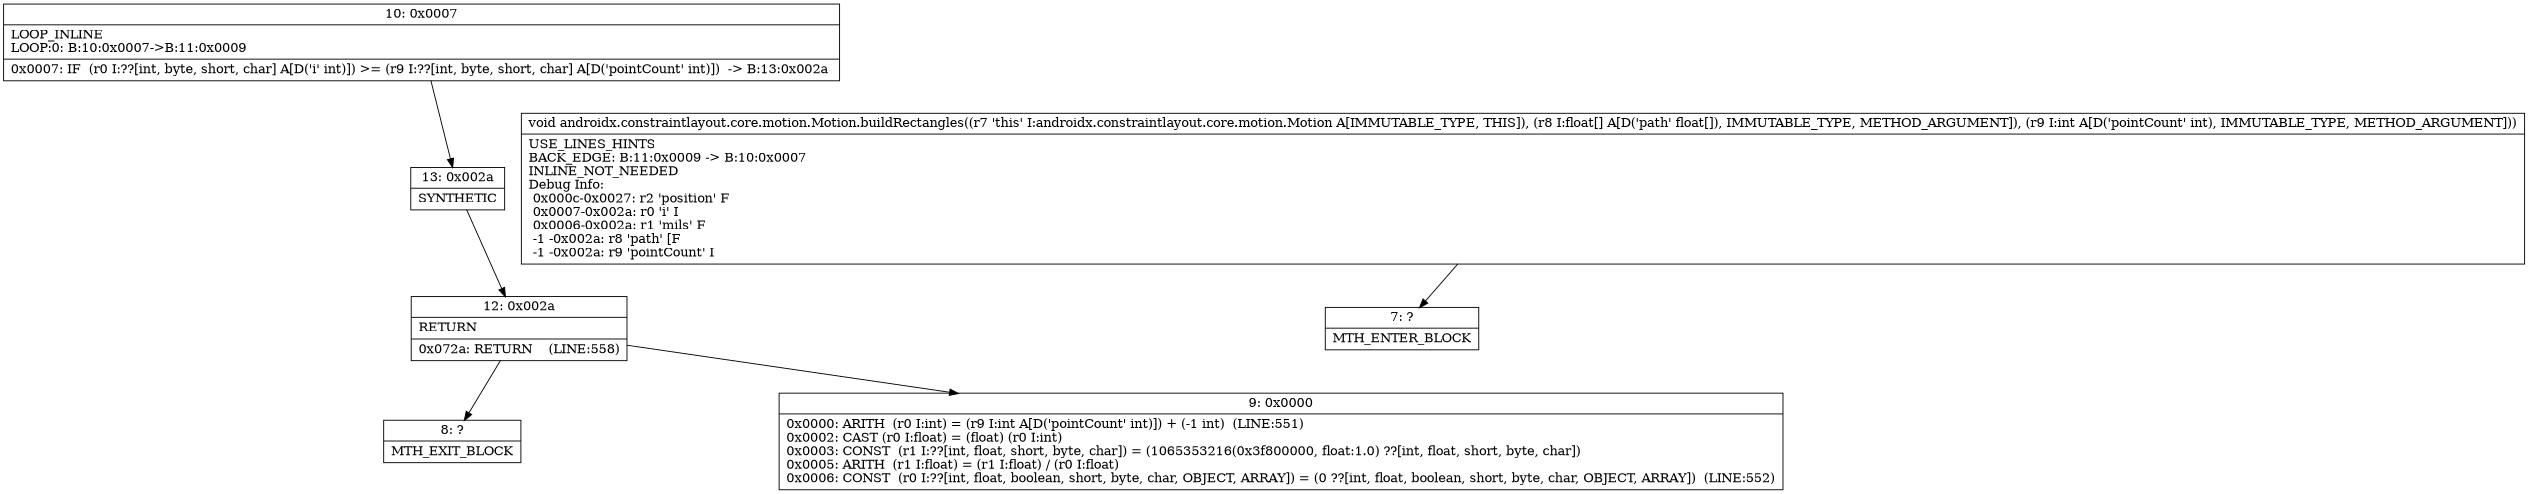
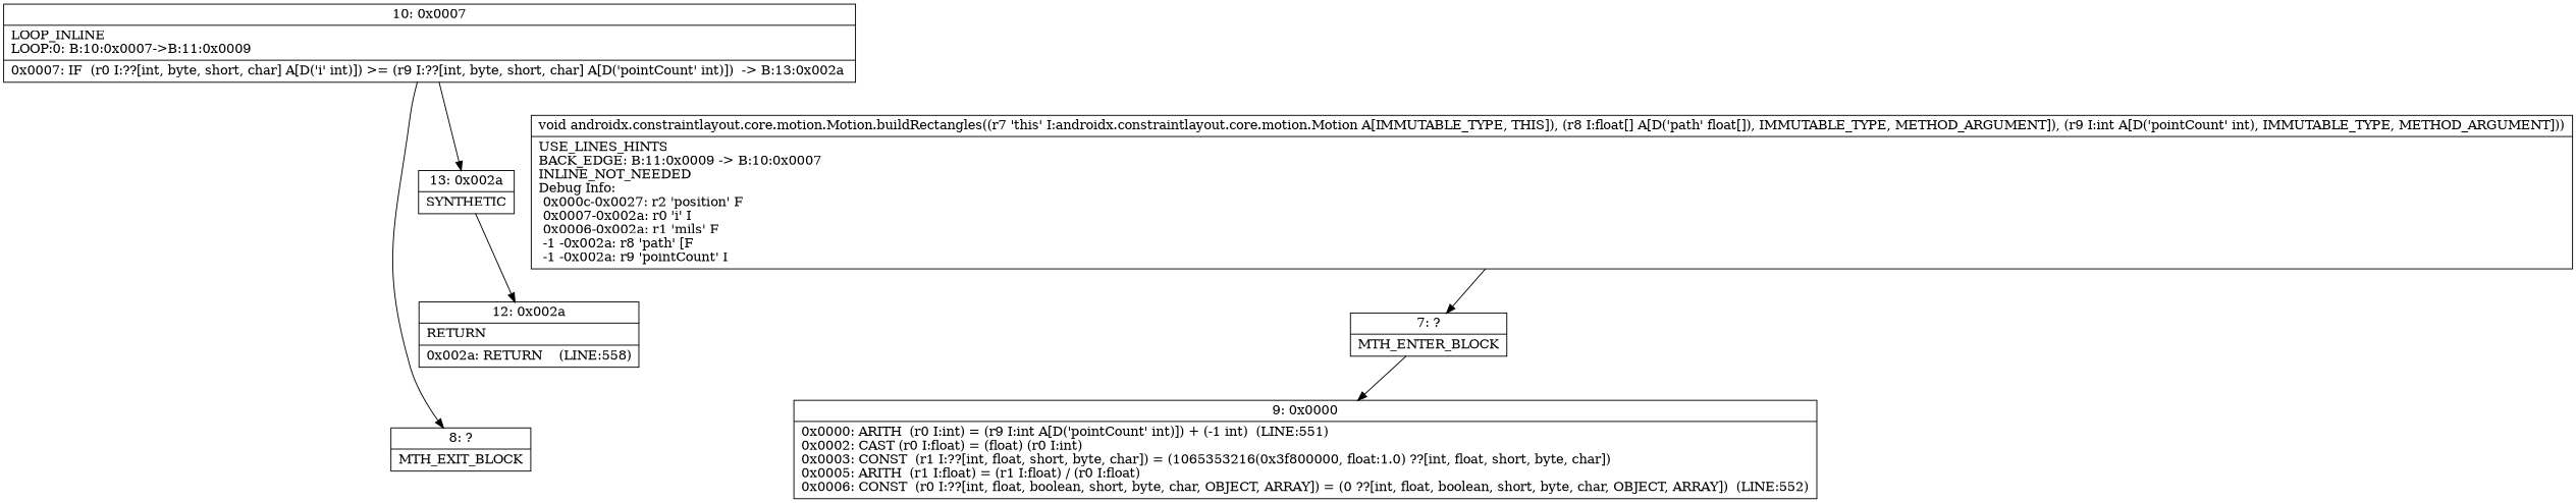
  digraph {
    node [shape=record]
    n1 [label="{7\:\ ?|MTH_ENTER_BLOCK\l}"]
    n2 [label="{9\:\ 0x0000|0x0000: ARITH  (r0 I:int) = (r9 I:int A[D('pointCount' int)]) + (\-1 int)  (LINE:551)\l0x0002: CAST (r0 I:float) = (float) (r0 I:int) \l0x0003: CONST  (r1 I:??[int, float, short, byte, char]) = (1065353216(0x3f800000, float:1.0) ??[int, float, short, byte, char]) \l0x0005: ARITH  (r1 I:float) = (r1 I:float) \/ (r0 I:float) \l0x0006: CONST  (r0 I:??[int, float, boolean, short, byte, char, OBJECT, ARRAY]) = (0 ??[int, float, boolean, short, byte, char, OBJECT, ARRAY])  (LINE:552)\l}"]
    n3 [label="{10\:\ 0x0007|LOOP_INLINE\lLOOP:0: B:10:0x0007\-\>B:11:0x0009\l|0x0007: IF  (r0 I:??[int, byte, short, char] A[D('i' int)]) \>= (r9 I:??[int, byte, short, char] A[D('pointCount' int)])  \-\> B:13:0x002a \l}"]
    n4 [label="{13\:\ 0x002a|SYNTHETIC\l}"]
-   n5 [label="{12\:\ 0x002a|RETURN\l|0x072a: RETURN    (LINE:558)\l}"]
+   n5 [label="{12\:\ 0x002a|RETURN\l|0x002a: RETURN    (LINE:558)\l}"]
    n6 [label="{8\:\ ?|MTH_EXIT_BLOCK\l}"]
    n7 [label="{void androidx.constraintlayout.core.motion.Motion.buildRectangles((r7 'this' I:androidx.constraintlayout.core.motion.Motion A[IMMUTABLE_TYPE, THIS]), (r8 I:float[] A[D('path' float[]), IMMUTABLE_TYPE, METHOD_ARGUMENT]), (r9 I:int A[D('pointCount' int), IMMUTABLE_TYPE, METHOD_ARGUMENT]))  | USE_LINES_HINTS\lBACK_EDGE: B:11:0x0009 \-\> B:10:0x0007\lINLINE_NOT_NEEDED\lDebug Info:\l  0x000c\-0x0027: r2 'position' F\l  0x0007\-0x002a: r0 'i' I\l  0x0006\-0x002a: r1 'mils' F\l  \-1 \-0x002a: r8 'path' [F\l  \-1 \-0x002a: r9 'pointCount' I\l}"]
-   n5 -> n2
+   n1 -> n2
    n3 -> n4
    n4 -> n5
-   n5 -> n6
+   n3 -> n6
    n7 -> n1
  }
